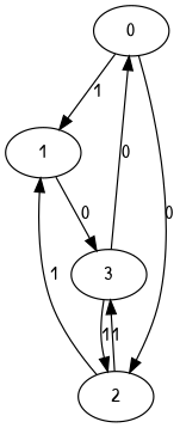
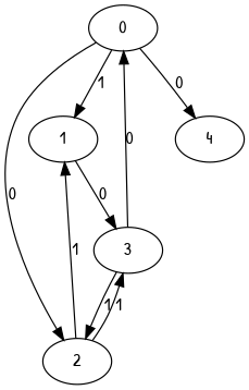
  digraph {
    fontname="Patrick Hand"
    node [fontname="Patrick Hand"]
    edge [fontname="Patrick Hand"]
    0
    1
    2
+   4
    3
    0 -> 1 [label=1]
    0 -> 2 [label=0]
+   0 -> 4 [label=0]
    1 -> 3 [label=0]
    2 -> 1 [label=1]
    2 -> 3 [label=1]
    3 -> 0 [label=0]
    3 -> 2 [label=1]
  }
